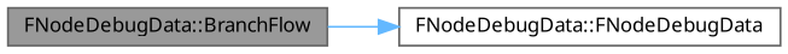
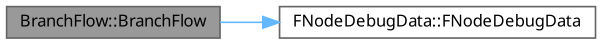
  digraph {
    rankdir=LR
    fontname="Noto Sans"
    node [fontname="Noto Sans" fontsize=10 shape=box style=filled]
-   n1 [color=gray40 fillcolor=grey60 fontcolor=black height=0.2 label="FNodeDebugData::BranchFlow" width=0.4]
+   n1 [color=gray40 fillcolor=grey60 fontcolor=black height=0.2 label="BranchFlow::BranchFlow" width=0.4]
    n2 [color=grey40 fillcolor=white height=0.2 label="FNodeDebugData::FNodeDebugData" width=0.4]
    n1 -> n2 [color=steelblue1 fontname="Noto Sans" fontsize=10 labelfontname=Helvetica labelfontsize=10 style=solid]
  }
